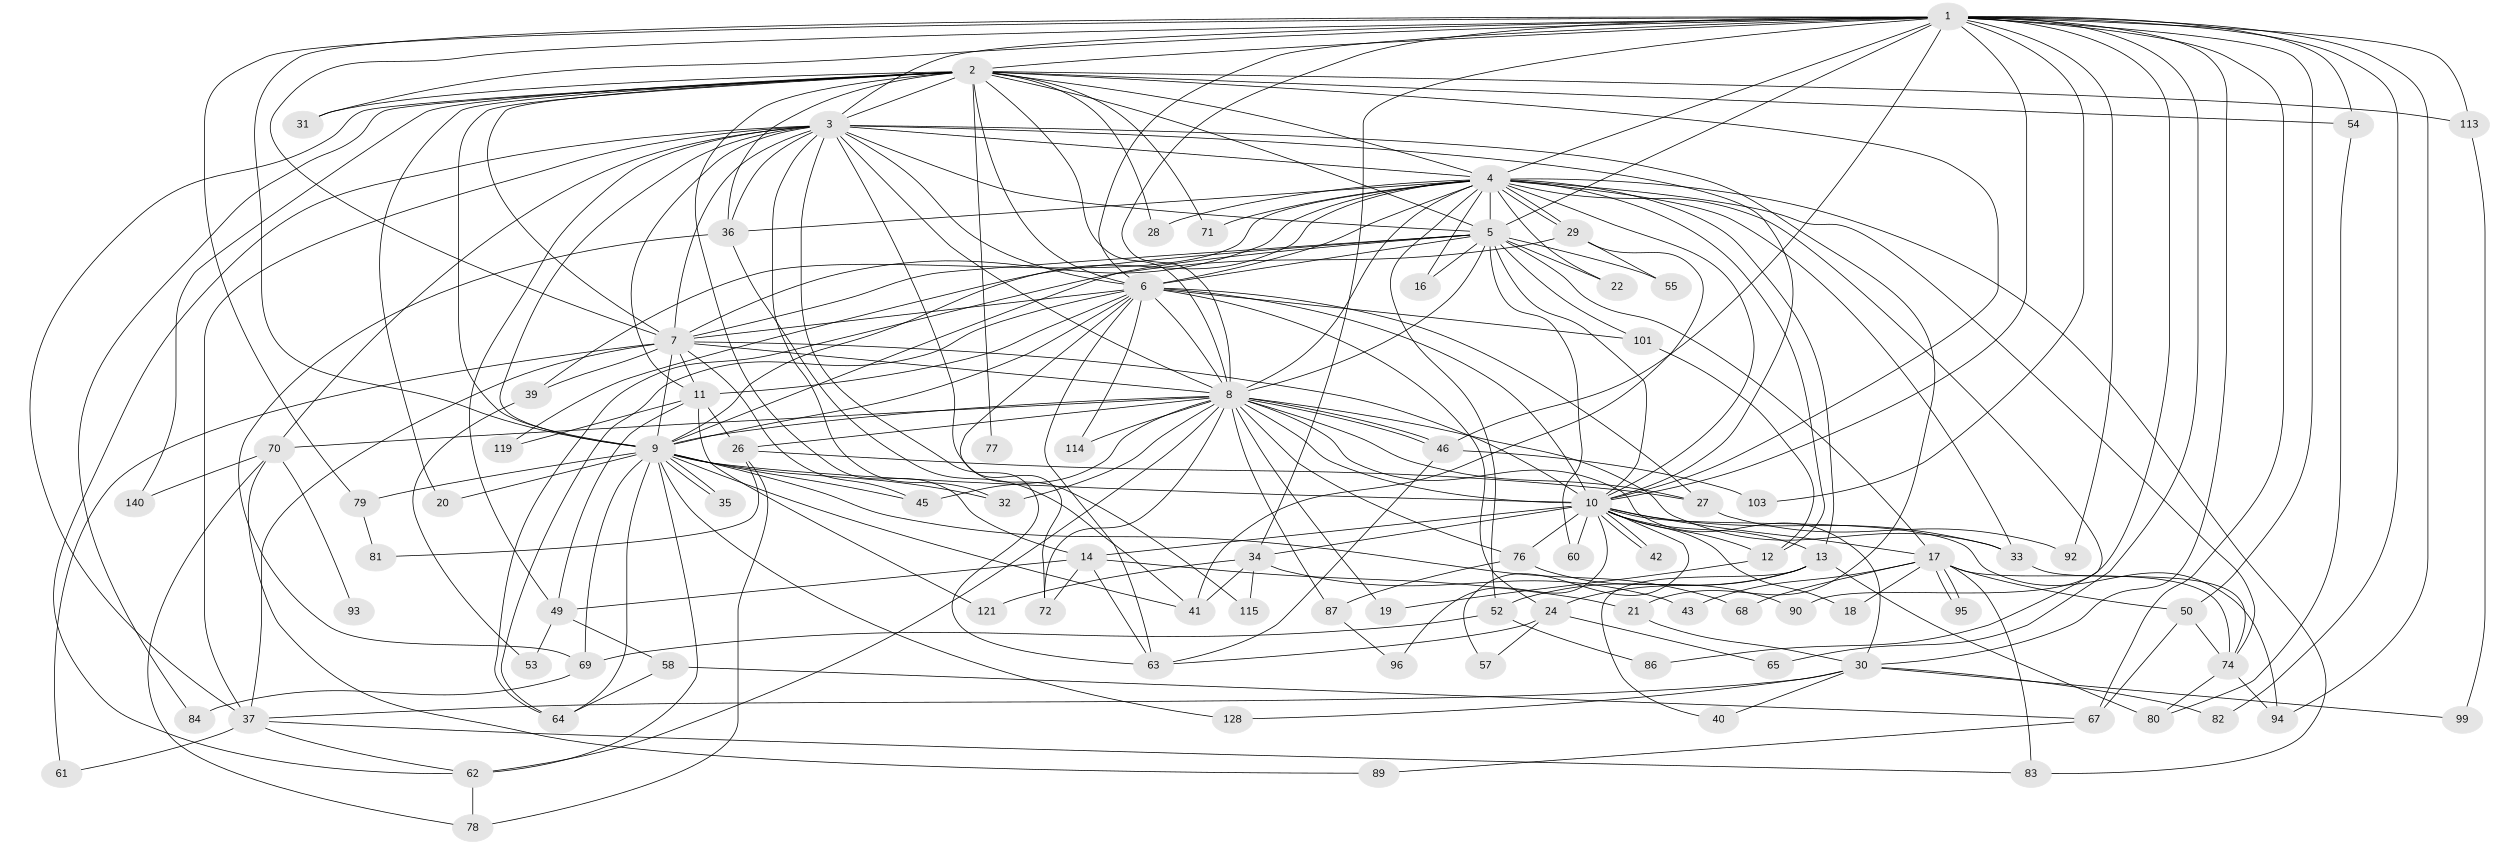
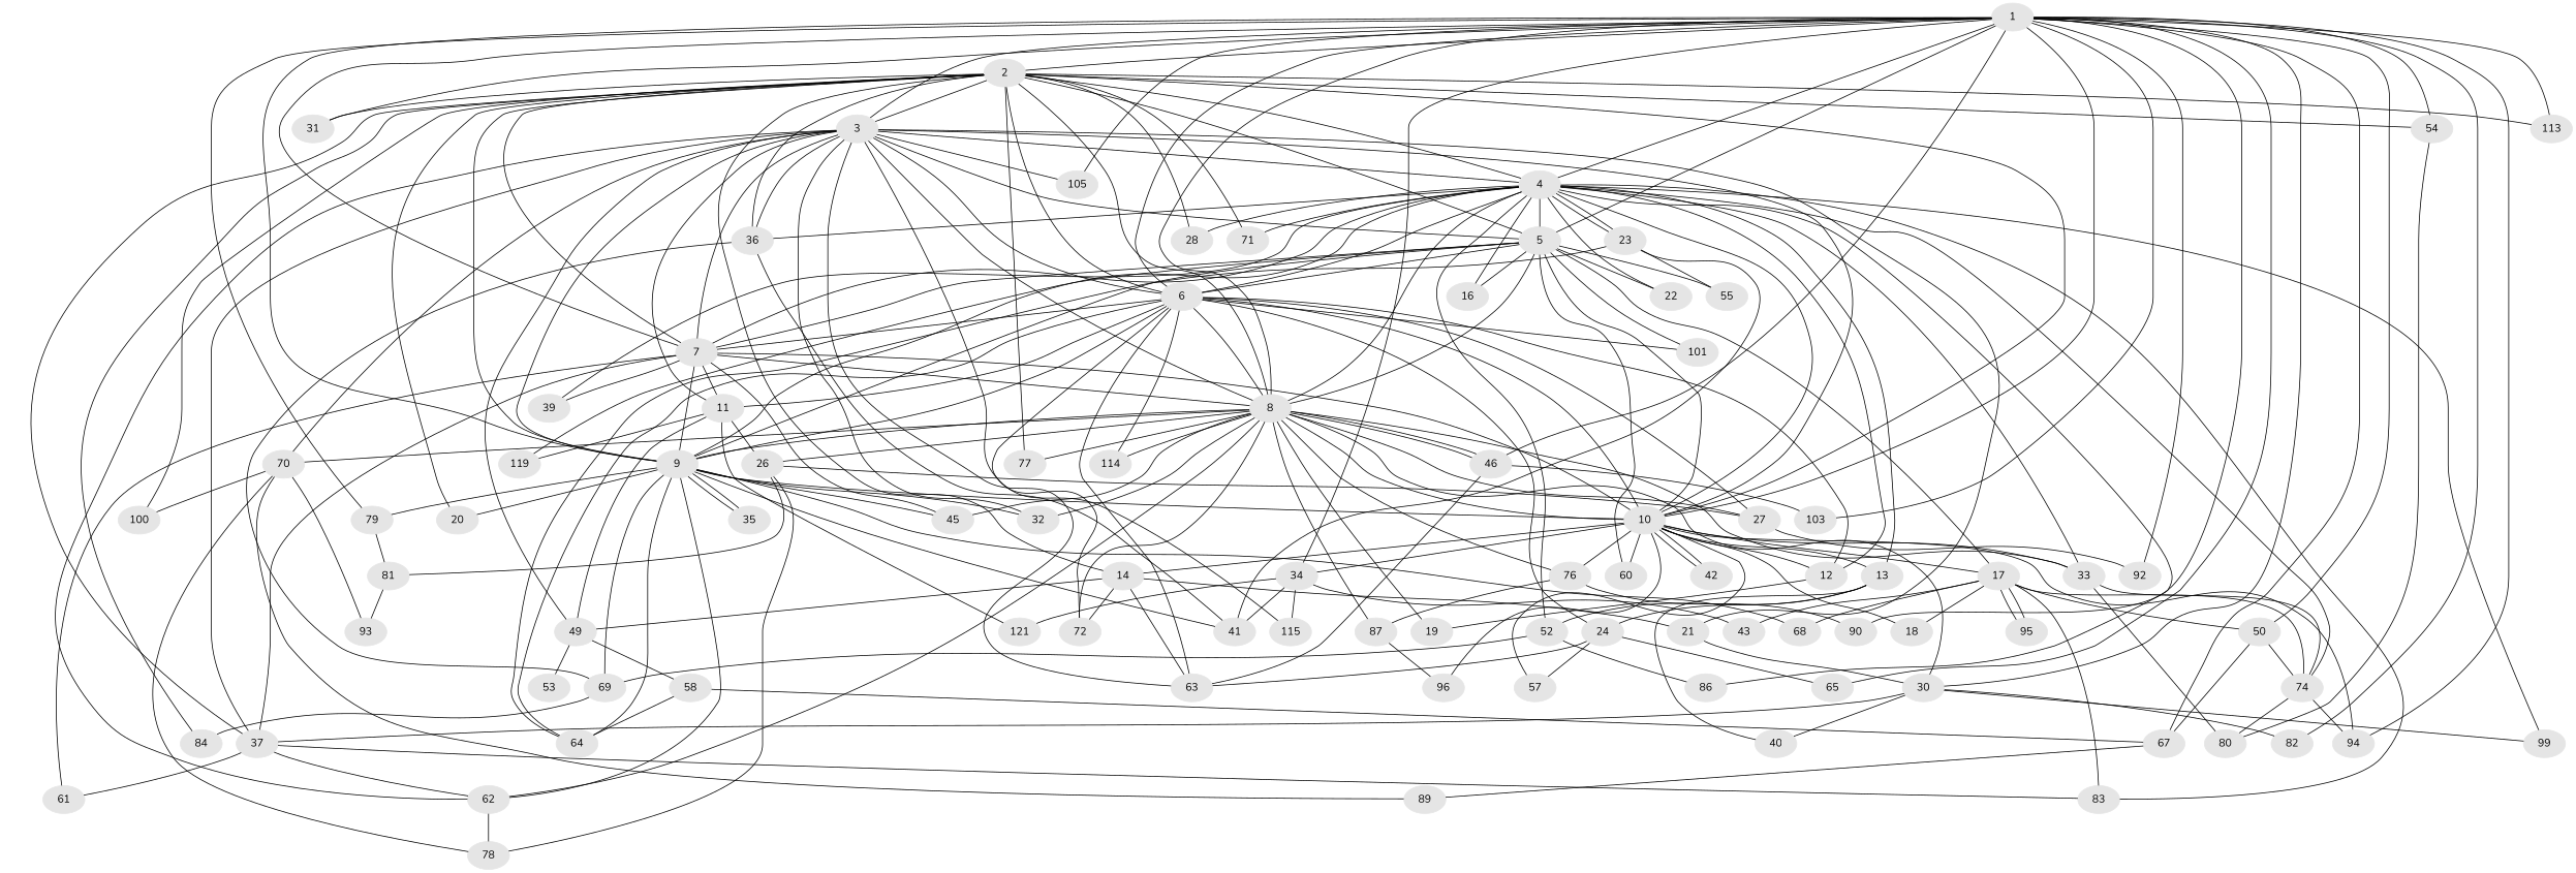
  graph {
    fontname=Nunito
    node [color=gray90 fontname=Nunito style=filled]
    edge [fontname=Nunito]
    1 [super="+56"]
    2
    3
    4
    5
    6
    7 [super="+15+59"]
    8
    9
    10 [super="+23"]
    30 [super="+38"]
    31
    34
    46 [super="+47"]
    50 [super="+126"]
    54 [super="+102"]
    65
    67
    79
    82
    90
    92
    94 [super="+110+118"]
    103 [super="+112"]
+   105
    113
    14 [super="+109"]
    20
    28
    36 [super="+106"]
    37 [super="+48"]
    71
    77
    84
-   100 [label=140]
+   100
    11
    21
    32 [super="+131"]
    49 [super="+51"]
    62 [super="+73+117"]
    63 [super="+129"]
    70
    115
    12
    13
    16
    22
-   29
+   29 [label=23]
    33 [super="+127+97"]
    39
    52
    74 [super="+85"]
    83 [super="+116"]
    86
    99
    17 [super="+111+107"]
    55
    60
    101
    119
    24 [super="+91+25"]
    27 [super="+75"]
    64 [super="+98"]
    72
    114
    45 [super="+108"]
    61
    19
    26 [super="+125+123"]
    76
    87
    35
    41 [super="+44"]
    68
    69
-   128
    18
    42
    57
    96
    40
    121
    43
    80
    58 [super="+88"]
    89
    81
    53
    78
    93
    95
    1 -- 2 [weight=2]
    1 -- 3
    1 -- 4
    1 -- 5
    1 -- 6
    1 -- 7
    1 -- 8
    1 -- 9 [weight=2]
    1 -- 10
    1 -- 30
    1 -- 31
    1 -- 34
    1 -- 46
    1 -- 50
    1 -- 54
    1 -- 65
    1 -- 67
    1 -- 79
    1 -- 82
    1 -- 90
    1 -- 92
    1 -- 94
    1 -- 103 [weight=2]
+   1 -- 105
    1 -- 113
    2 -- 3
    2 -- 4
    2 -- 5
    2 -- 6
    2 -- 7
    2 -- 8
    2 -- 9
    2 -- 10
    2 -- 31
    2 -- 54
    2 -- 113
    2 -- 14
    2 -- 20
    2 -- 28
    2 -- 36
    2 -- 37
    2 -- 71
    2 -- 77
    2 -- 84
    2 -- 100
    3 -- 4
    3 -- 5
    3 -- 6
    3 -- 7
    3 -- 8
    3 -- 9
    3 -- 10
+   3 -- 105
    3 -- 36
    3 -- 37
    3 -- 11
    3 -- 21
    3 -- 32
    3 -- 49
    3 -- 62
    3 -- 63
    3 -- 70
    3 -- 115
    4 -- 5
    4 -- 6
    4 -- 7
    4 -- 8
    4 -- 9
    4 -- 10
    4 -- 28
    4 -- 36
    4 -- 71
    4 -- 12
    4 -- 13
    4 -- 16
    4 -- 22
    4 -- 29
    4 -- 29
    4 -- 33
    4 -- 39
    4 -- 52
    4 -- 74
    4 -- 83
    4 -- 86
-   113 -- 99
+   4 -- 99
    5 -- 6
    5 -- 7
    5 -- 8
    5 -- 9
    5 -- 10
    5 -- 16
    5 -- 22
    5 -- 17
    5 -- 55
    5 -- 60
    5 -- 101
    5 -- 119
    6 -- 7
    6 -- 8
    6 -- 9
    6 -- 10
    6 -- 11
    6 -- 63
-   101 -- 12
+   6 -- 12
    6 -- 101
    6 -- 24 [weight=2]
    6 -- 27
    6 -- 64
    6 -- 72
    6 -- 114
    7 -- 8
    7 -- 9 [weight=2]
    7 -- 10
    7 -- 37
    7 -- 11
    7 -- 39
    7 -- 45
    7 -- 61
    8 -- 9
    8 -- 10
    8 -- 30
    8 -- 46
    8 -- 46
+   8 -- 77
    8 -- 32
    8 -- 62
    8 -- 70
    8 -- 33
    8 -- 27
    8 -- 72
    8 -- 114
    8 -- 45
    8 -- 19
    8 -- 26
    8 -- 76
    8 -- 87
    9 -- 10
    9 -- 79
    9 -- 20
    9 -- 32
    9 -- 62
    9 -- 64
    9 -- 45
    9 -- 35
    9 -- 35
    9 -- 41
    9 -- 68
    9 -- 69
-   9 -- 128
    10 -- 34
    10 -- 94
    10 -- 14
    10 -- 12
    10 -- 13
    10 -- 33
    10 -- 17
    10 -- 60
    10 -- 76
    10 -- 18
    10 -- 42
    10 -- 42
    10 -- 57
    10 -- 96
    30 -- 82
    30 -- 37
    30 -- 99
-   30 -- 128
    30 -- 40
    34 -- 115
    34 -- 41
    34 -- 121
    34 -- 43
    46 -- 103
    46 -- 63
    50 -- 67
    50 -- 74
    54 -- 80
    67 -- 89
    79 -- 81
    14 -- 21
    14 -- 49
    14 -- 63
    14 -- 72
    36 -- 41
    36 -- 69
    37 -- 62
    37 -- 83
    37 -- 61
    11 -- 49
    11 -- 119
    11 -- 26
    11 -- 121
    21 -- 30
    49 -- 58
    49 -- 53
    62 -- 78
    70 -- 100
    70 -- 89
    70 -- 78
    70 -- 93
    12 -- 19
    13 -- 52
    13 -- 24
    13 -- 40
    29 -- 55
    29 -- 64
    29 -- 41
    33 -- 74 [weight=2]
-   13 -- 80
-   39 -- 53
+   33 -- 80
    52 -- 86
    52 -- 69
    74 -- 94 [weight=2]
    74 -- 80
    17 -- 50
    17 -- 74 [weight=2]
    17 -- 83
    17 -- 68
    17 -- 18
    17 -- 43
    17 -- 95
    17 -- 95
    24 -- 65
    24 -- 63
    24 -- 57
    27 -- 92
    26 -- 27
    26 -- 81 [weight=2]
    26 -- 78
    76 -- 90
    76 -- 87
    87 -- 96
    69 -- 84
    58 -- 67
    58 -- 64
+   81 -- 93
  }
